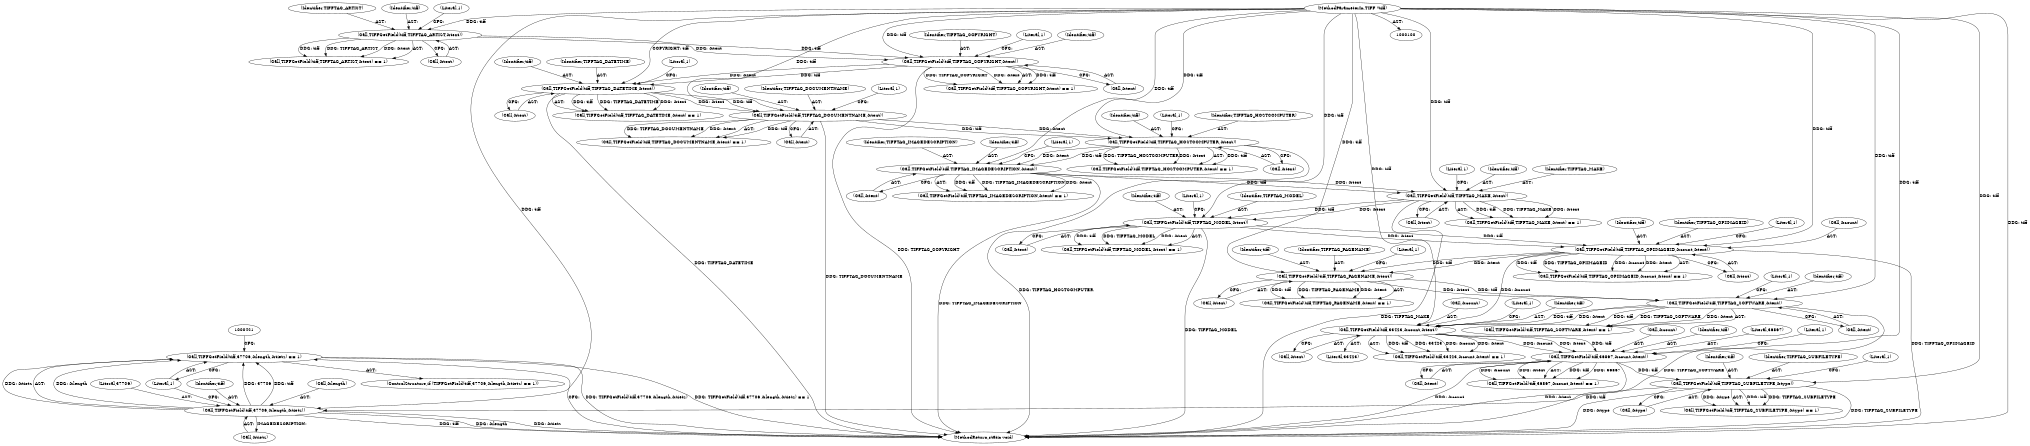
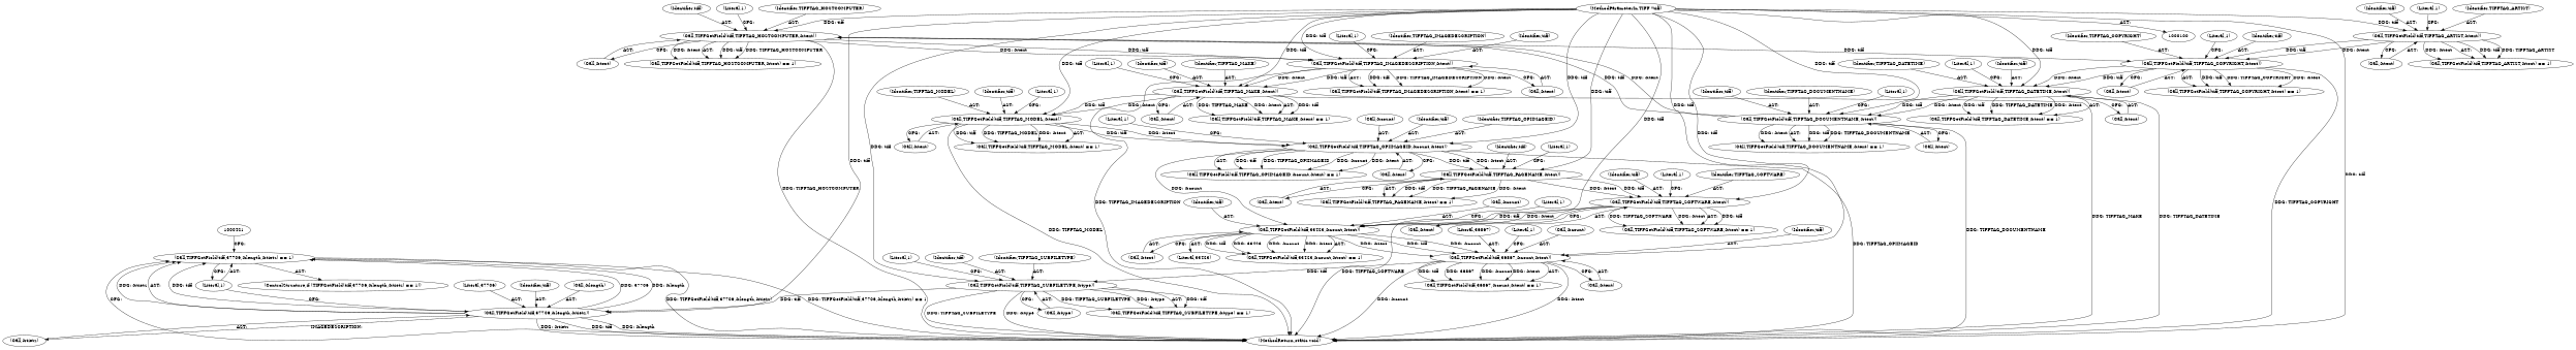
  digraph {
    n1 [label="(Call,TIFFGetField(tiff,37706,&length,&tietz) == 1)"]
    n2 [label="(Literal,1)"]
    n3 [label="(ControlStructure,if (TIFFGetField(tiff,37706,&length,&tietz) == 1))"]
    n4 [label="(MethodReturn,static void)"]
    n5 [label="(Call,TIFFGetField(tiff,37706,&length,&tietz))"]
    n6 [label="(Call,&tietz)"]
    n7 [label="(Call,TIFFGetField(tiff,TIFFTAG_SUBFILETYPE,&type))"]
    n8 [label="(Call,TIFFGetField(tiff,TIFFTAG_SUBFILETYPE,&type) == 1)"]
    n9 [label="(Call,&type)"]
    n10 [label="(Call,TIFFGetField(tiff,36867,&count,&text))"]
    n11 [label="(Call,&text)"]
    n12 [label="(Call,TIFFGetField(tiff,36867,&count,&text) == 1)"]
    n13 [label="(Call,TIFFGetField(tiff,33423,&count,&text))"]
    n14 [label="(Call,TIFFGetField(tiff,33423,&count,&text) == 1)"]
    n15 [label="(Call,&text)"]
    n16 [label="(Literal,33423)"]
    n17 [label="(Call,TIFFGetField(tiff,TIFFTAG_SOFTWARE,&text))"]
    n18 [label="(Call,&text)"]
    n19 [label="(Call,TIFFGetField(tiff,TIFFTAG_SOFTWARE,&text) == 1)"]
    n20 [label="(Call,TIFFGetField(tiff,TIFFTAG_PAGENAME,&text))"]
    n21 [label="(Call,TIFFGetField(tiff,TIFFTAG_PAGENAME,&text) == 1)"]
    n22 [label="(Call,&text)"]
    n23 [label="(Call,TIFFGetField(tiff,TIFFTAG_OPIIMAGEID,&count,&text))"]
    n24 [label="(Call,TIFFGetField(tiff,TIFFTAG_OPIIMAGEID,&count,&text) == 1)"]
    n25 [label="(Call,&text)"]
    n26 [label="(Call,TIFFGetField(tiff,TIFFTAG_MODEL,&text))"]
    n27 [label="(Call,TIFFGetField(tiff,TIFFTAG_MODEL,&text) == 1)"]
    n28 [label="(Call,&text)"]
    n29 [label="(Call,TIFFGetField(tiff,TIFFTAG_MAKE,&text))"]
    n30 [label="(Call,&text)"]
    n31 [label="(Call,TIFFGetField(tiff,TIFFTAG_MAKE,&text) == 1)"]
    n32 [label="(Call,TIFFGetField(tiff,TIFFTAG_IMAGEDESCRIPTION,&text))"]
    n33 [label="(Call,TIFFGetField(tiff,TIFFTAG_IMAGEDESCRIPTION,&text) == 1)"]
    n34 [label="(Call,&text)"]
    n35 [label="(Call,TIFFGetField(tiff,TIFFTAG_HOSTCOMPUTER,&text))"]
    n36 [label="(Call,&text)"]
    n37 [label="(Call,TIFFGetField(tiff,TIFFTAG_HOSTCOMPUTER,&text) == 1)"]
    n38 [label="(Call,TIFFGetField(tiff,TIFFTAG_DOCUMENTNAME,&text))"]
    n39 [label="(Call,TIFFGetField(tiff,TIFFTAG_DOCUMENTNAME,&text) == 1)"]
    n40 [label="(Call,&text)"]
    n41 [label="(Call,TIFFGetField(tiff,TIFFTAG_DATETIME,&text))"]
    n42 [label="(Call,&text)"]
    n43 [label="(Call,TIFFGetField(tiff,TIFFTAG_DATETIME,&text) == 1)"]
    n44 [label="(Call,TIFFGetField(tiff,TIFFTAG_COPYRIGHT,&text))"]
    n45 [label="(Call,&text)"]
    n46 [label="(Call,TIFFGetField(tiff,TIFFTAG_COPYRIGHT,&text) == 1)"]
    n47 [label="(Call,TIFFGetField(tiff,TIFFTAG_ARTIST,&text))"]
    n48 [label="(Call,TIFFGetField(tiff,TIFFTAG_ARTIST,&text) == 1)"]
    n49 [label="(Call,&text)"]
    n50 [label="(MethodParameterIn,TIFF *tiff)"]
    1000100
    n52 [label="(Identifier,TIFFTAG_DATETIME)"]
    n53 [label="(Literal,1)"]
    n54 [label="(Identifier,tiff)"]
    n55 [label="(Identifier,TIFFTAG_MAKE)"]
    n56 [label="(Literal,36867)"]
    n57 [label="(Literal,1)"]
    n58 [label="(Identifier,tiff)"]
    n59 [label="(Literal,1)"]
    n60 [label="(Call,&count)"]
    n61 [label="(Literal,1)"]
    n62 [label="(Identifier,tiff)"]
    n63 [label="(Literal,1)"]
    n64 [label="(Literal,1)"]
    n65 [label="(Identifier,TIFFTAG_DOCUMENTNAME)"]
    n66 [label="(Call,&count)"]
    n67 [label="(Identifier,tiff)"]
    n68 [label="(Call,&count)"]
    n69 [label="(Identifier,tiff)"]
    n70 [label="(Literal,1)"]
    n71 [label="(Identifier,TIFFTAG_MODEL)"]
    n72 [label="(Identifier,tiff)"]
    n73 [label="(Identifier,tiff)"]
    n74 [label="(Identifier,TIFFTAG_IMAGEDESCRIPTION)"]
    n75 [label="(Identifier,TIFFTAG_ARTIST)"]
    n76 [label="(Literal,1)"]
-   n77 [label="(Identifier,TIFFTAG_PAGENAME)"]
    n78 [label="(Identifier,tiff)"]
    n79 [label="(Identifier,TIFFTAG_COPYRIGHT)"]
    n80 [label="(Literal,1)"]
    n81 [label="(Literal,1)"]
    n82 [label="(Identifier,TIFFTAG_HOSTCOMPUTER)"]
    n83 [label="(Identifier,tiff)"]
    n84 [label="(Literal,37706)"]
    n85 [label="(Identifier,tiff)"]
    n86 [label="(Literal,1)"]
    n87 [label="(Literal,1)"]
    n88 [label="(Call,&length)"]
    n89 [label="(Identifier,tiff)"]
    n90 [label="(Identifier,tiff)"]
    n91 [label="(Identifier,TIFFTAG_OPIIMAGEID)"]
    n92 [label="(Literal,1)"]
    n93 [label="(Identifier,tiff)"]
    n94 [label="(Identifier,tiff)"]
    n95 [label="(Identifier,tiff)"]
    n96 [label="(Identifier,TIFFTAG_SUBFILETYPE)"]
    n97 [label="(Literal,1)"]
+   n98 [label="(Identifier,TIFFTAG_SOFTWARE)"]
    1000421
    n1 -> n2 [label="CFG: "]
    n1 -> n3 [label="AST: "]
    n1 -> n4 [label="DDG: TIFFGetField(tiff,37706,&length,&tietz)"]
    n1 -> n4 [label="DDG: TIFFGetField(tiff,37706,&length,&tietz) == 1"]
    n2 -> n1 [label="AST: "]
    n2 -> n5 [label="CFG: "]
    n4 -> n1 [label="CFG: "]
    n5 -> n1 [label="AST: "]
    n5 -> n1 [label="DDG: tiff"]
    n5 -> n1 [label="DDG: 37706"]
    n5 -> n1 [label="DDG: &length"]
    n5 -> n1 [label="DDG: &tietz"]
    n5 -> n4 [label="DDG: tiff"]
    n5 -> n4 [label="DDG: &length"]
    n5 -> n4 [label="DDG: &tietz"]
    n5 -> n6 [label="IMAGEDESCRIPTION: "]
    n6 -> n5 [label="AST: "]
    n7 -> n4 [label="DDG: TIFFTAG_SUBFILETYPE"]
    n7 -> n4 [label="DDG: &type"]
    n7 -> n5 [label="DDG: tiff"]
    n7 -> n8 [label="AST: "]
    n7 -> n8 [label="DDG: tiff"]
    n7 -> n8 [label="DDG: TIFFTAG_SUBFILETYPE"]
    n7 -> n8 [label="DDG: &type"]
    n7 -> n9 [label="CFG: "]
    n9 -> n7 [label="AST: "]
    n10 -> n4 [label="DDG: &count"]
    n10 -> n4 [label="DDG: &text"]
    n10 -> n7 [label="DDG: tiff"]
    n10 -> n11 [label="CFG: "]
    n10 -> n12 [label="AST: "]
    n10 -> n12 [label="DDG: tiff"]
    n10 -> n12 [label="DDG: 36867"]
    n10 -> n12 [label="DDG: &count"]
    n10 -> n12 [label="DDG: &text"]
    n11 -> n10 [label="AST: "]
    n13 -> n10 [label="DDG: tiff"]
    n13 -> n10 [label="DDG: &count"]
    n13 -> n10 [label="DDG: &text"]
    n13 -> n14 [label="AST: "]
    n13 -> n14 [label="DDG: tiff"]
    n13 -> n14 [label="DDG: 33423"]
    n13 -> n14 [label="DDG: &count"]
    n13 -> n14 [label="DDG: &text"]
    n13 -> n15 [label="CFG: "]
    n13 -> n16 [label="AST: "]
    n15 -> n13 [label="AST: "]
    n17 -> n4 [label="DDG: TIFFTAG_SOFTWARE"]
    n17 -> n13 [label="DDG: tiff"]
    n17 -> n13 [label="DDG: &text"]
    n17 -> n18 [label="CFG: "]
    n17 -> n19 [label="AST: "]
    n17 -> n19 [label="DDG: tiff"]
    n17 -> n19 [label="DDG: TIFFTAG_SOFTWARE"]
    n17 -> n19 [label="DDG: &text"]
    n18 -> n17 [label="AST: "]
    n20 -> n17 [label="DDG: tiff"]
    n20 -> n17 [label="DDG: &text"]
    n20 -> n21 [label="AST: "]
    n20 -> n21 [label="DDG: tiff"]
    n20 -> n21 [label="DDG: TIFFTAG_PAGENAME"]
    n20 -> n21 [label="DDG: &text"]
    n20 -> n22 [label="CFG: "]
    n22 -> n20 [label="AST: "]
    n23 -> n4 [label="DDG: TIFFTAG_OPIIMAGEID"]
    n23 -> n13 [label="DDG: &count"]
    n23 -> n20 [label="DDG: tiff"]
    n23 -> n20 [label="DDG: &text"]
    n23 -> n24 [label="AST: "]
    n23 -> n24 [label="DDG: tiff"]
    n23 -> n24 [label="DDG: TIFFTAG_OPIIMAGEID"]
    n23 -> n24 [label="DDG: &count"]
    n23 -> n24 [label="DDG: &text"]
    n23 -> n25 [label="CFG: "]
    n25 -> n23 [label="AST: "]
    n26 -> n4 [label="DDG: TIFFTAG_MODEL"]
    n26 -> n23 [label="DDG: tiff"]
    n26 -> n23 [label="DDG: &text"]
    n26 -> n27 [label="AST: "]
    n26 -> n27 [label="DDG: tiff"]
    n26 -> n27 [label="DDG: TIFFTAG_MODEL"]
    n26 -> n27 [label="DDG: &text"]
    n26 -> n28 [label="CFG: "]
    n28 -> n26 [label="AST: "]
    n29 -> n4 [label="DDG: TIFFTAG_MAKE"]
    n29 -> n26 [label="DDG: tiff"]
    n29 -> n26 [label="DDG: &text"]
    n29 -> n30 [label="CFG: "]
    n29 -> n31 [label="AST: "]
    n29 -> n31 [label="DDG: tiff"]
    n29 -> n31 [label="DDG: TIFFTAG_MAKE"]
    n29 -> n31 [label="DDG: &text"]
    n30 -> n29 [label="AST: "]
    n32 -> n4 [label="DDG: TIFFTAG_IMAGEDESCRIPTION"]
    n32 -> n29 [label="DDG: tiff"]
    n32 -> n29 [label="DDG: &text"]
    n32 -> n33 [label="AST: "]
    n32 -> n33 [label="DDG: tiff"]
    n32 -> n33 [label="DDG: TIFFTAG_IMAGEDESCRIPTION"]
    n32 -> n33 [label="DDG: &text"]
    n32 -> n34 [label="CFG: "]
    n34 -> n32 [label="AST: "]
    n35 -> n4 [label="DDG: TIFFTAG_HOSTCOMPUTER"]
    n35 -> n32 [label="DDG: tiff"]
    n35 -> n32 [label="DDG: &text"]
    n35 -> n36 [label="CFG: "]
    n35 -> n37 [label="AST: "]
    n35 -> n37 [label="DDG: tiff"]
    n35 -> n37 [label="DDG: TIFFTAG_HOSTCOMPUTER"]
    n35 -> n37 [label="DDG: &text"]
    n36 -> n35 [label="AST: "]
    n38 -> n4 [label="DDG: TIFFTAG_DOCUMENTNAME"]
    n38 -> n35 [label="DDG: tiff"]
    n38 -> n35 [label="DDG: &text"]
    n38 -> n39 [label="AST: "]
    n38 -> n39 [label="DDG: tiff"]
    n38 -> n39 [label="DDG: TIFFTAG_DOCUMENTNAME"]
    n38 -> n39 [label="DDG: &text"]
    n38 -> n40 [label="CFG: "]
    n40 -> n38 [label="AST: "]
    n41 -> n4 [label="DDG: TIFFTAG_DATETIME"]
    n41 -> n38 [label="DDG: tiff"]
    n41 -> n38 [label="DDG: &text"]
    n41 -> n42 [label="CFG: "]
    n41 -> n43 [label="AST: "]
    n41 -> n43 [label="DDG: tiff"]
    n41 -> n43 [label="DDG: TIFFTAG_DATETIME"]
    n41 -> n43 [label="DDG: &text"]
    n42 -> n41 [label="AST: "]
    n44 -> n4 [label="DDG: TIFFTAG_COPYRIGHT"]
    n44 -> n41 [label="DDG: tiff"]
    n44 -> n41 [label="DDG: &text"]
    n44 -> n45 [label="CFG: "]
    n44 -> n46 [label="AST: "]
    n44 -> n46 [label="DDG: tiff"]
    n44 -> n46 [label="DDG: TIFFTAG_COPYRIGHT"]
    n44 -> n46 [label="DDG: &text"]
    n45 -> n44 [label="AST: "]
    n47 -> n44 [label="DDG: tiff"]
    n47 -> n44 [label="DDG: &text"]
    n47 -> n48 [label="AST: "]
    n47 -> n48 [label="DDG: tiff"]
    n47 -> n48 [label="DDG: TIFFTAG_ARTIST"]
    n47 -> n48 [label="DDG: &text"]
    n47 -> n49 [label="CFG: "]
    n49 -> n47 [label="AST: "]
    n50 -> n4 [label="DDG: tiff"]
    n50 -> n5 [label="DDG: tiff"]
    n50 -> n7 [label="DDG: tiff"]
    n50 -> n10 [label="DDG: tiff"]
    n50 -> n13 [label="DDG: tiff"]
    n50 -> n17 [label="DDG: tiff"]
    n50 -> n20 [label="DDG: tiff"]
    n50 -> n23 [label="DDG: tiff"]
    n50 -> n26 [label="DDG: tiff"]
    n50 -> n29 [label="DDG: tiff"]
    n50 -> n32 [label="DDG: tiff"]
    n50 -> n35 [label="DDG: tiff"]
    n50 -> n38 [label="DDG: tiff"]
-   n50 -> n41 [label="COPYRIGHT: tiff"]
-   n50 -> n44 [label="DDG: tiff"]
+   n50 -> n41 [label="DDG: tiff"]
+   n35 -> n44 [label="DDG: tiff"]
    n50 -> n47 [label="DDG: tiff"]
    n50 -> 1000100 [label="AST: "]
    n52 -> n41 [label="AST: "]
    n53 -> n32 [label="CFG: "]
    n54 -> n17 [label="AST: "]
    n55 -> n29 [label="AST: "]
    n56 -> n10 [label="AST: "]
    n57 -> n10 [label="CFG: "]
    n58 -> n13 [label="AST: "]
    n59 -> n23 [label="CFG: "]
    n60 -> n10 [label="AST: "]
    n61 -> n41 [label="CFG: "]
    n62 -> n38 [label="AST: "]
    n63 -> n35 [label="CFG: "]
    n64 -> n29 [label="CFG: "]
    n65 -> n38 [label="AST: "]
    n66 -> n13 [label="AST: "]
    n67 -> n10 [label="AST: "]
    n68 -> n23 [label="AST: "]
    n69 -> n20 [label="AST: "]
    n70 -> n13 [label="CFG: "]
    n71 -> n26 [label="AST: "]
    n72 -> n23 [label="AST: "]
    n73 -> n29 [label="AST: "]
    n74 -> n32 [label="AST: "]
    n75 -> n47 [label="AST: "]
    n76 -> n38 [label="CFG: "]
-   n77 -> n20 [label="AST: "]
    n78 -> n26 [label="AST: "]
    n79 -> n44 [label="AST: "]
    n80 -> n26 [label="CFG: "]
    n81 -> n17 [label="CFG: "]
    n82 -> n35 [label="AST: "]
    n83 -> n47 [label="AST: "]
    n84 -> n5 [label="AST: "]
    n85 -> n5 [label="AST: "]
    n86 -> n44 [label="CFG: "]
    n87 -> n47 [label="CFG: "]
    n88 -> n5 [label="AST: "]
    n89 -> n35 [label="AST: "]
    n90 -> n7 [label="AST: "]
    n91 -> n23 [label="AST: "]
    n92 -> n20 [label="CFG: "]
    n93 -> n44 [label="AST: "]
    n94 -> n32 [label="AST: "]
    n95 -> n41 [label="AST: "]
    n96 -> n7 [label="AST: "]
    n97 -> n7 [label="CFG: "]
+   n98 -> n17 [label="AST: "]
    1000421 -> n1 [label="CFG: "]
  }
